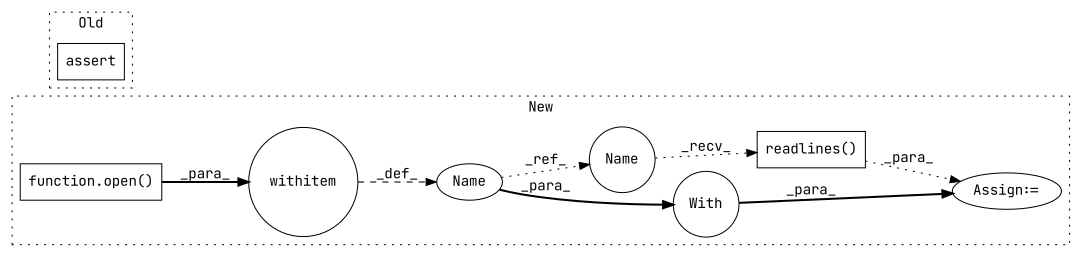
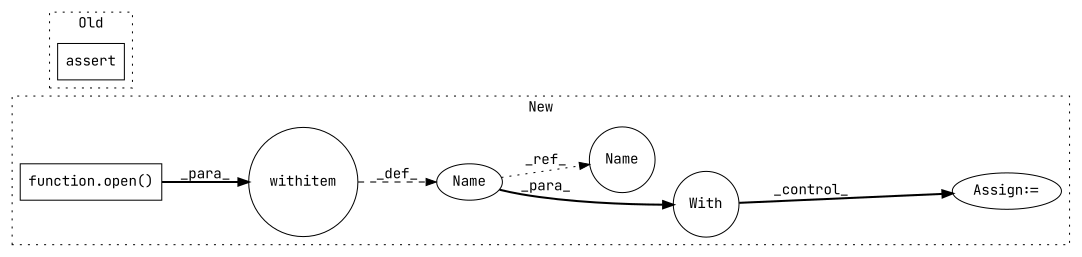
  digraph {
    fontname="JetBrains Mono"
    rankdir=LR
    node [a=75 fontname="JetBrains Mono" l=1 s=540 shape=box]
    edge [fontname="JetBrains Mono" style=bold]
    n1 [l="5,1" label="function.open()" s="499,512"]
    n2 [a=39 l="5,29" label=With s="494,503" shape=circle]
    n3 [a=49 l=4 label=withitem s=499 shape=circle]
    n4 [a=87 label=Name s=517 shape=ellipse]
    n5 [a=68 l=3 label="Assign:=" s=537 shape=ellipse]
-   n6 [l=13 label="readlines()"]
    n7 [a=87 label=Name shape=circle]
    n8 [a=65 l=7 label=assert s=491]
    subgraph cluster_1 {
      label=New
      style=dotted
      n1
      n2
      n3
      n4
      n5
-     n6
      n7
    }
    subgraph cluster_2 {
      label=Old
      style=dotted
      n8
    }
    n1 -> n3 [label=_para_]
-   n2 -> n5 [label=_para_]
+   n2 -> n5 [label=_control_]
    n3 -> n4 [label=_def_ style=dashed]
    n4 -> n2 [label=_para_]
    n4 -> n7 [label=_ref_ style=dotted]
-   n6 -> n5 [label=_para_ style=dotted]
-   n7 -> n6 [label=_recv_ style=dotted]
  }
